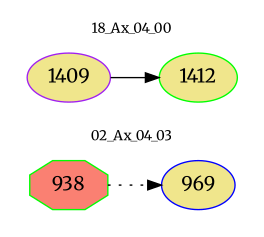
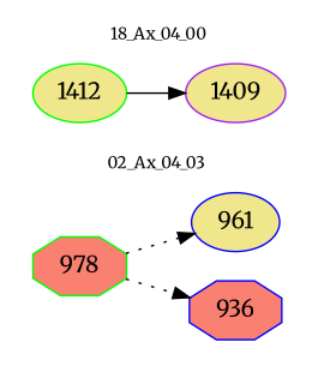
  digraph {
    fontname=Merriweather
    rankdir=LR
    node [color=green fillcolor=khaki fontname=Merriweather shape=ellipse style=filled]
    edge [color=black fontname=Merriweather style=dotted]
-   n1 [fillcolor=salmon label=938 shape=octagon]
-   n3 [color=blue label=969]
+   n1 [fillcolor=salmon label=978 shape=octagon]
+   n2 [color=blue fillcolor=salmon label=936 shape=octagon]
+   n3 [color=blue label=961]
    n4 [label=1412]
    n5 [color=purple label=1409]
    subgraph cluster_1 {
      color=white
      fontsize=10
      label="02_Ax_04_03"
      n1
+     n2
      n3
    }
    subgraph cluster_2 {
      color=white
      fontsize=10
      label="18_Ax_04_00"
      n4
      n5
    }
+   n1 -> n2
    n1 -> n3
-   n5 -> n4 [style=solid]
+   n4 -> n5 [style=solid]
  }
